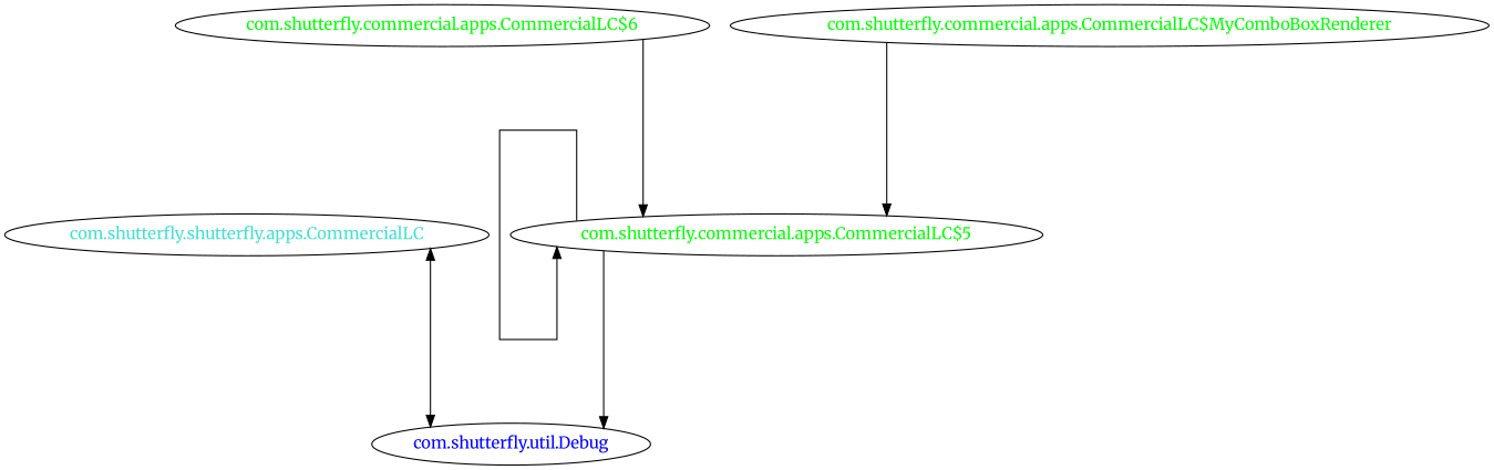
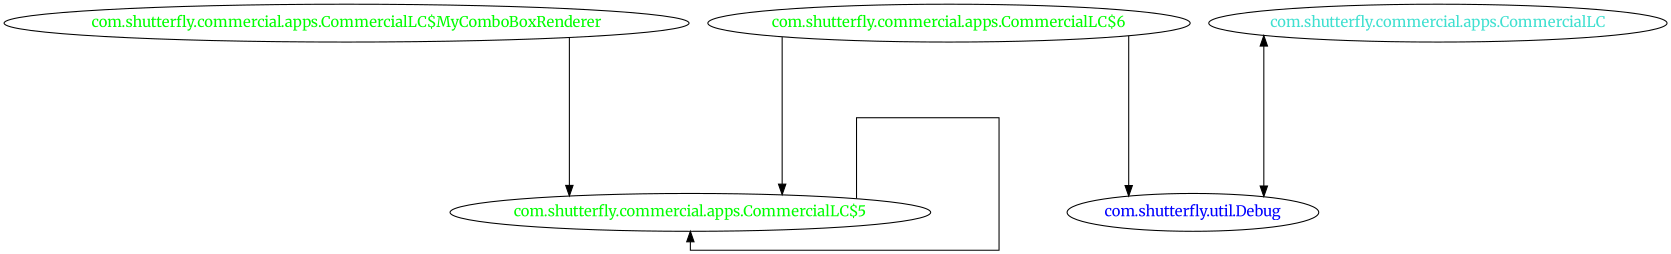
  digraph {
    concentrate=true
    fontname=Merriweather
    rankdir=TB
    ranksep=2.0
    splines=ortho
    node [fontcolor=green fontname=Merriweather]
    edge [fontname=Merriweather]
    "com.shutterfly.commercial.apps.CommercialLC$5"
    "com.shutterfly.util.Debug" [fontcolor=blue]
    "com.shutterfly.commercial.apps.CommercialLC$6"
    "com.shutterfly.commercial.apps.CommercialLC$MyComboBoxRenderer"
-   "com.shutterfly.commercial.apps.CommercialLC" [fontcolor=turquoise label="com.shutterfly.shutterfly.apps.CommercialLC"]
+   "com.shutterfly.commercial.apps.CommercialLC" [fontcolor=turquoise]
    "com.shutterfly.commercial.apps.CommercialLC$5" -> "com.shutterfly.commercial.apps.CommercialLC$5"
-   "com.shutterfly.commercial.apps.CommercialLC$5" -> "com.shutterfly.util.Debug"
+   "com.shutterfly.commercial.apps.CommercialLC$6" -> "com.shutterfly.util.Debug"
    "com.shutterfly.commercial.apps.CommercialLC$6" -> "com.shutterfly.commercial.apps.CommercialLC$5"
    "com.shutterfly.commercial.apps.CommercialLC$MyComboBoxRenderer" -> "com.shutterfly.commercial.apps.CommercialLC$5"
    "com.shutterfly.commercial.apps.CommercialLC" -> "com.shutterfly.util.Debug" [dir=both]
  }
